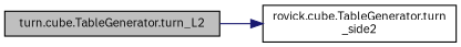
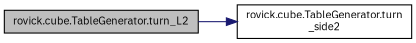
  digraph {
    rankdir=LR
    fontname="IBM Plex Sans"
    node [color=black fontname="IBM Plex Sans" fontsize=10 shape=record style=filled]
-   n1 [fillcolor=grey75 fontcolor=black height=0.2 label="turn.cube.TableGenerator.turn_L2" width=0.4]
+   n1 [fillcolor=grey75 fontcolor=black height=0.2 label="rovick.cube.TableGenerator.turn_L2" width=0.4]
    n2 [fillcolor=white height=0.2 label="rovick.cube.TableGenerator.turn\l_side2" width=0.4]
    n1 -> n2 [color=midnightblue fontname="IBM Plex Sans" fontsize=10 labelfontname=Helvetica labelfontsize=10 style=solid]
  }
